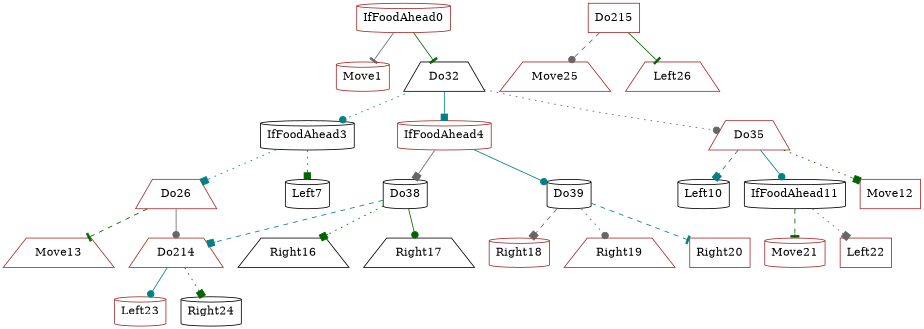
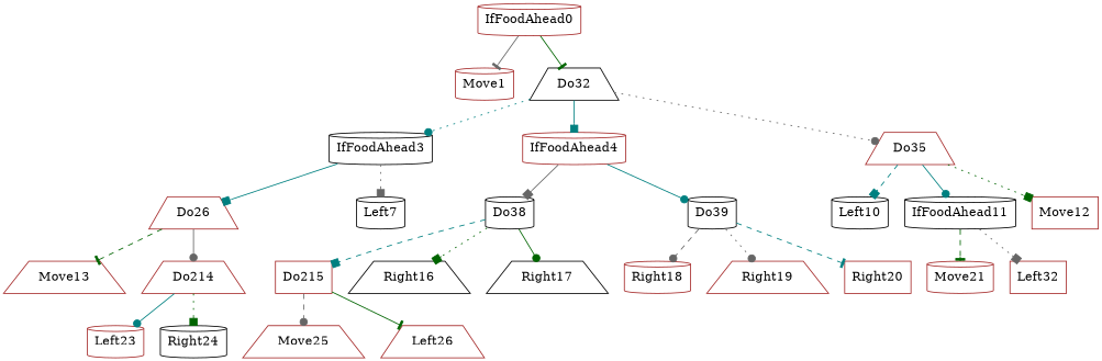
  digraph {
    node [color=brown shape=cylinder]
    edge [arrowhead=dot color=darkgreen style=solid]
    IfFoodAhead0
    Move1
    Do32 [color=black shape=trapezium]
    IfFoodAhead3 [color=black]
    IfFoodAhead4
    Do35 [shape=trapezium]
    Do26 [shape=trapezium]
    Left7 [color=black]
    Do38 [color=black]
    Do39 [color=black]
    Left10 [color=black]
    IfFoodAhead11 [color=black]
    Move12 [shape=box]
    Move13 [shape=trapezium]
    Do214 [shape=trapezium]
    Do215 [shape=box]
    Right16 [color=black shape=trapezium]
    Right17 [color=black shape=trapezium]
    Right18
    Right19 [shape=trapezium]
    Right20 [shape=box]
    Move21
-   Left22 [shape=box]
+   Left22 [shape=box label=Left32]
    Left23
    Right24 [color=black]
    Move25 [shape=trapezium]
    Left26 [shape=trapezium]
    IfFoodAhead0 -> Move1 [arrowhead=tee color=gray40]
    IfFoodAhead0 -> Do32 [arrowhead=tee]
    Do32 -> IfFoodAhead3 [color=teal style=dotted]
    Do32 -> IfFoodAhead4 [arrowhead=box color=teal]
    Do32 -> Do35 [color=gray40 style=dotted]
-   IfFoodAhead3 -> Do26 [arrowhead=box color=teal style=dotted]
-   IfFoodAhead3 -> Left7 [arrowhead=box style=dotted]
+   IfFoodAhead3 -> Do26 [arrowhead=box color=teal]
+   IfFoodAhead3 -> Left7 [arrowhead=box color=gray40 style=dotted]
    IfFoodAhead4 -> Do38 [arrowhead=box color=gray40]
    IfFoodAhead4 -> Do39 [color=teal]
    Do35 -> Left10 [arrowhead=box color=teal style=dashed]
    Do35 -> IfFoodAhead11 [color=teal]
    Do35 -> Move12 [arrowhead=box style=dotted]
    Do26 -> Move13 [arrowhead=tee style=dashed]
    Do26 -> Do214 [color=gray40]
-   Do38 -> Do214 [arrowhead=box color=teal style=dashed]
+   Do38 -> Do215 [arrowhead=box color=teal style=dashed]
    Do38 -> Right16 [arrowhead=box style=dotted]
    Do38 -> Right17
-   Do39 -> Right18 [arrowhead=box color=gray40 style=dashed]
+   Do39 -> Right18 [color=gray40 style=dashed]
    Do39 -> Right19 [color=gray40 style=dotted]
    Do39 -> Right20 [arrowhead=tee color=teal style=dashed]
    IfFoodAhead11 -> Move21 [arrowhead=tee style=dashed]
    IfFoodAhead11 -> Left22 [arrowhead=box color=gray40 style=dotted]
    Do214 -> Left23 [color=teal]
    Do214 -> Right24 [arrowhead=box style=dotted]
    Do215 -> Move25 [color=gray40 style=dashed]
    Do215 -> Left26 [arrowhead=tee]
  }
